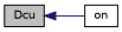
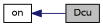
  digraph {
    rankdir=LR
    node [color=black fontname=Helvetica fontsize=10 shape=record]
    n1 [fillcolor=grey75 fontcolor=black height=0.2 label=Dcu style=filled width=0.4]
    n2 [height=0.2 label=on width=0.4]
-   n1 -> n2 [color=midnightblue dir=back fontname=Helvetica fontsize=10 labelfontname=Helvetica labelfontsize=10 style=solid]
+   n2 -> n1 [color=midnightblue dir=back fontname=Helvetica fontsize=10 labelfontname=Helvetica labelfontsize=10 style=solid]
  }
